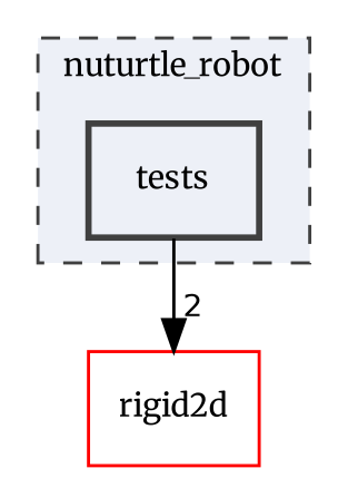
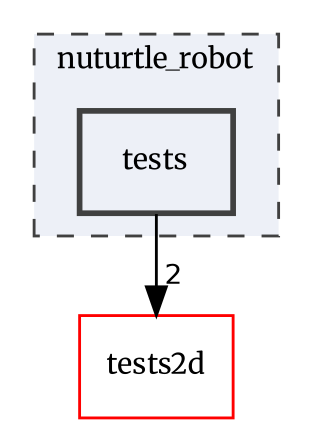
  digraph {
    compound=true
    fontname=Merriweather
    node [fillcolor="#edf0f7" fontname=Merriweather fontsize=10 shape=box]
    n1 [color=grey25 label=tests style="filled,bold,"]
-   n2 [color=red label=rigid2d]
+   n2 [color=red label=tests2d]
    subgraph cluster_1 {
      bgcolor="#edf0f7"
      fontsize=10
      label=nuturtle_robot
      pencolor=grey25
      style="filled,dashed,"
      n1
    }
    n1 -> n2 [fontname=Merriweather fontsize=10 headlabel=2 labeldistance=1.5 labelfontname=Helvetica labelfontsize=10]
  }
